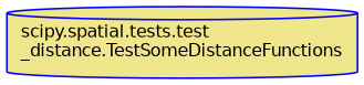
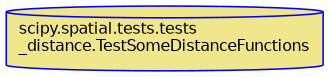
  digraph {
    rankdir=LR
-   n1 [color=blue fillcolor=khaki fontname=Helvetica fontsize=10 height=0.2 label="scipy.spatial.tests.test\l_distance.TestSomeDistanceFunctions" shape=cylinder style=filled width=0.4]
+   n1 [color=blue fillcolor=khaki fontname=Helvetica fontsize=10 height=0.2 label="scipy.spatial.tests.tests\l_distance.TestSomeDistanceFunctions" shape=cylinder style=filled width=0.4]
  }
